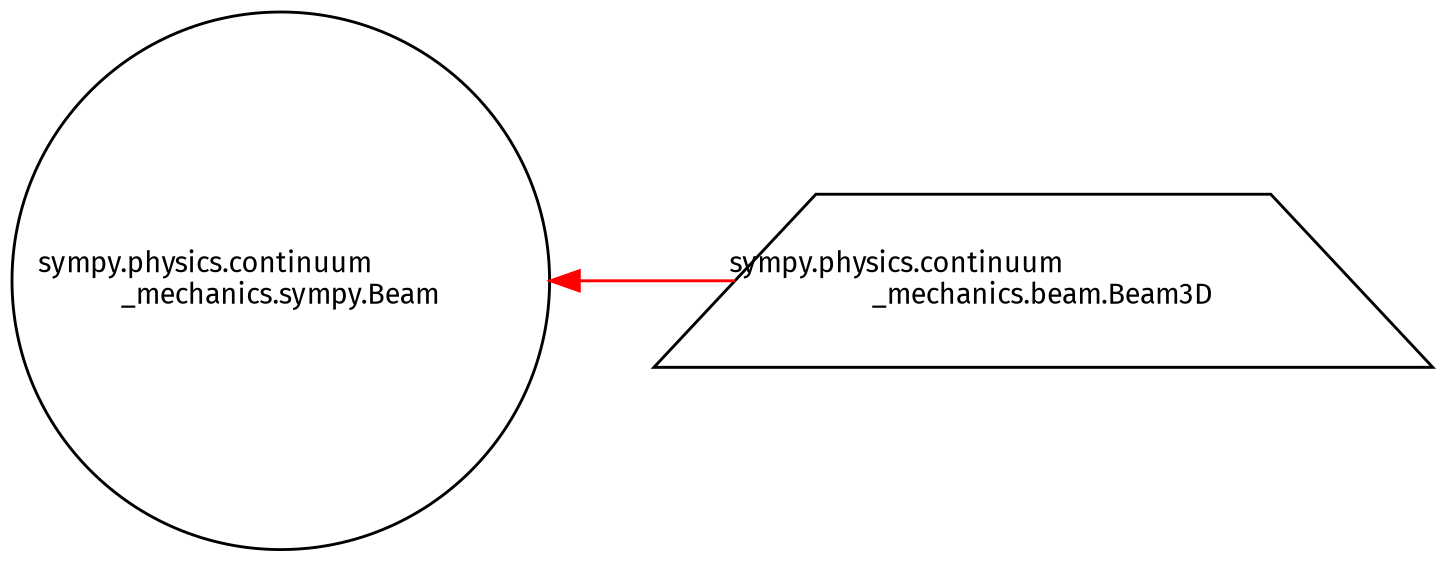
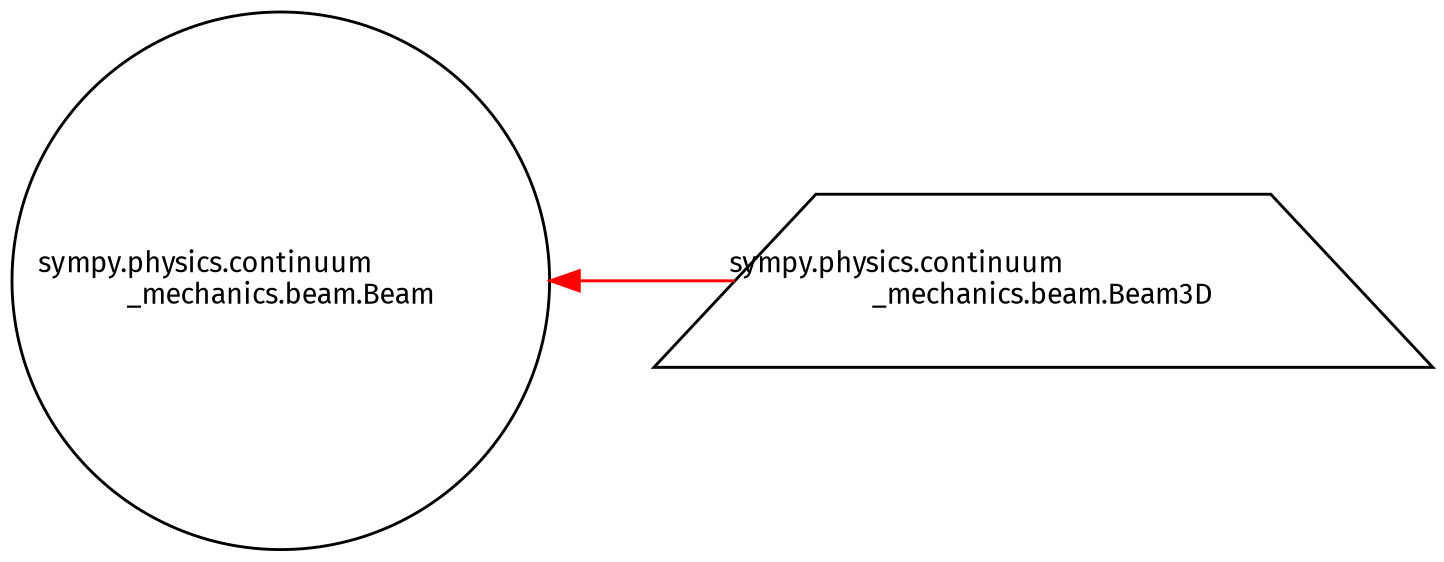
  digraph {
    rankdir=LR
    fontname="Fira Sans"
    node [color=black fillcolor=white fontname="Fira Sans" fontsize=10 style=filled]
-   n1 [height=0.2 label="sympy.physics.continuum\l_mechanics.sympy.Beam" shape=circle width=0.4]
+   n1 [height=0.2 label="sympy.physics.continuum\l_mechanics.beam.Beam" shape=circle width=0.4]
    n2 [height=0.2 label="sympy.physics.continuum\l_mechanics.beam.Beam3D" shape=trapezium width=0.4]
    n1 -> n2 [color=red dir=back fontname="Fira Sans" fontsize=10 labelfontname=Helvetica labelfontsize=10 style=solid]
  }
